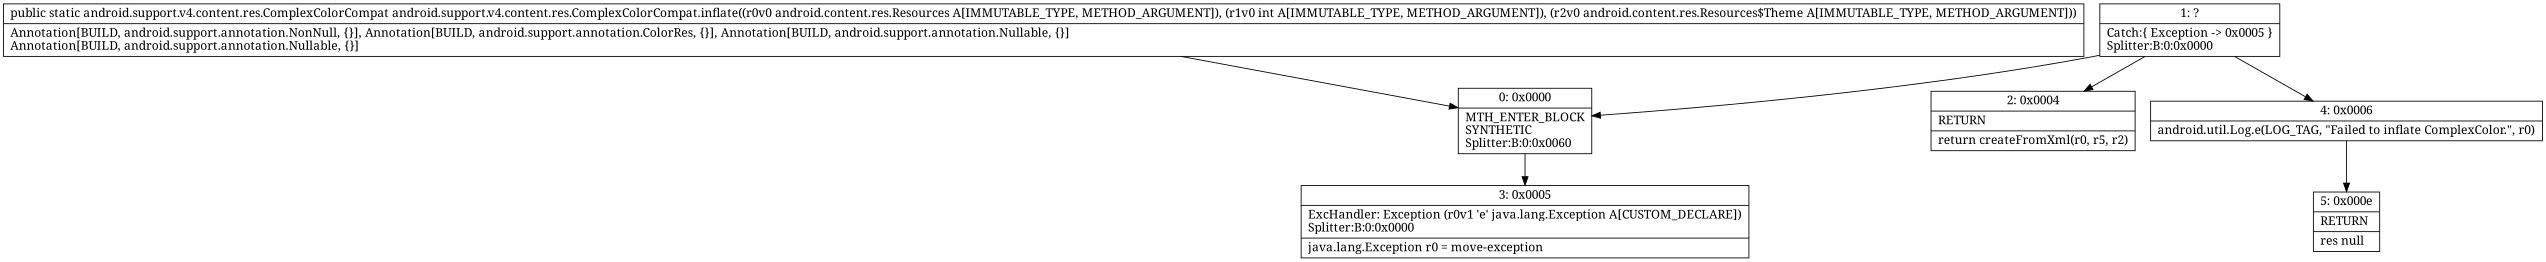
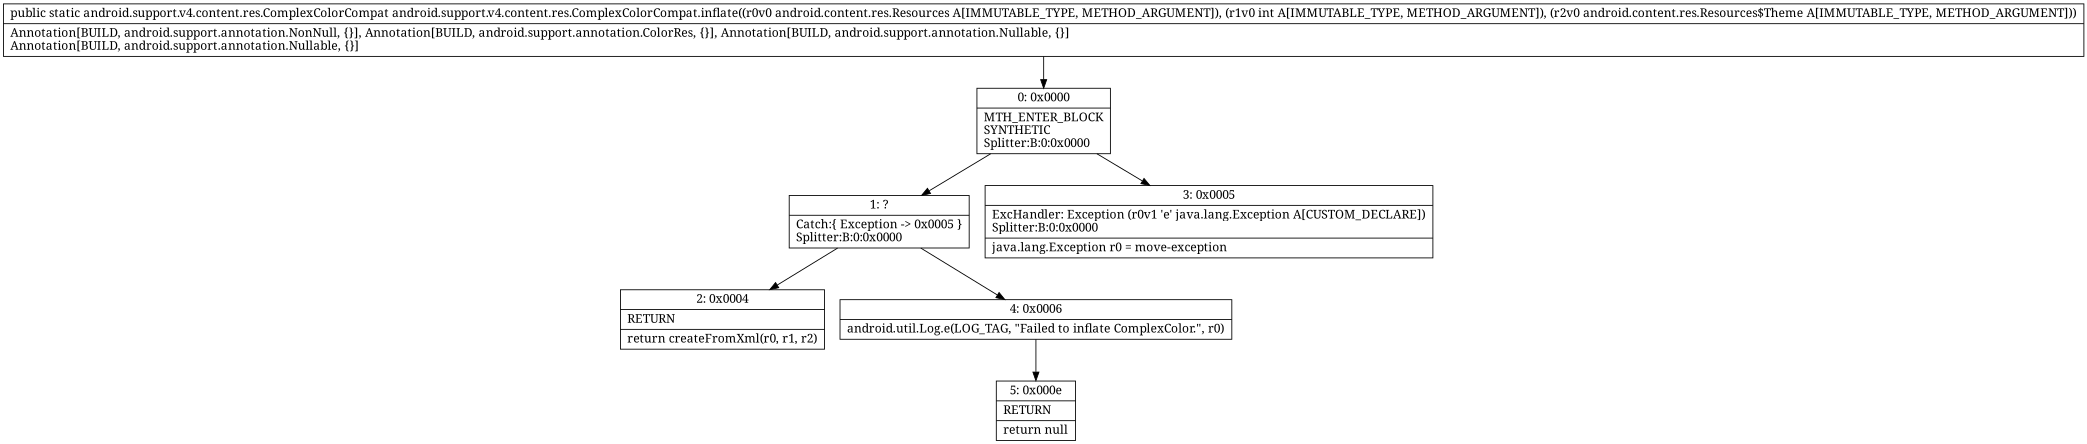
  digraph {
    fontname="Noto Serif"
    node [fontname="Noto Serif" shape=record]
    edge [fontname="Noto Serif"]
-   n1 [label="{0\:\ 0x0000|MTH_ENTER_BLOCK\lSYNTHETIC\lSplitter:B:0:0x0060\l}"]
+   n1 [label="{0\:\ 0x0000|MTH_ENTER_BLOCK\lSYNTHETIC\lSplitter:B:0:0x0000\l}"]
    n2 [label="{1\:\ ?|Catch:\{ Exception \-\> 0x0005 \}\lSplitter:B:0:0x0000\l}"]
    n3 [label="{3\:\ 0x0005|ExcHandler: Exception (r0v1 'e' java.lang.Exception A[CUSTOM_DECLARE])\lSplitter:B:0:0x0000\l|java.lang.Exception r0 = move\-exception\l}"]
-   n4 [label="{2\:\ 0x0004|RETURN\l|return createFromXml(r0, r5, r2)\l}"]
+   n4 [label="{2\:\ 0x0004|RETURN\l|return createFromXml(r0, r1, r2)\l}"]
    n5 [label="{4\:\ 0x0006|android.util.Log.e(LOG_TAG, \"Failed to inflate ComplexColor.\", r0)\l}"]
-   n6 [label="{5\:\ 0x000e|RETURN\l|res null\l}"]
+   n6 [label="{5\:\ 0x000e|RETURN\l|return null\l}"]
    n7 [label="{public static android.support.v4.content.res.ComplexColorCompat android.support.v4.content.res.ComplexColorCompat.inflate((r0v0 android.content.res.Resources A[IMMUTABLE_TYPE, METHOD_ARGUMENT]), (r1v0 int A[IMMUTABLE_TYPE, METHOD_ARGUMENT]), (r2v0 android.content.res.Resources$Theme A[IMMUTABLE_TYPE, METHOD_ARGUMENT]))  | Annotation[BUILD, android.support.annotation.NonNull, \{\}], Annotation[BUILD, android.support.annotation.ColorRes, \{\}], Annotation[BUILD, android.support.annotation.Nullable, \{\}]\lAnnotation[BUILD, android.support.annotation.Nullable, \{\}]\l}"]
-   n2 -> n1
+   n1 -> n2
    n1 -> n3
    n2 -> n4
    n2 -> n5
    n5 -> n6
    n7 -> n1
  }
